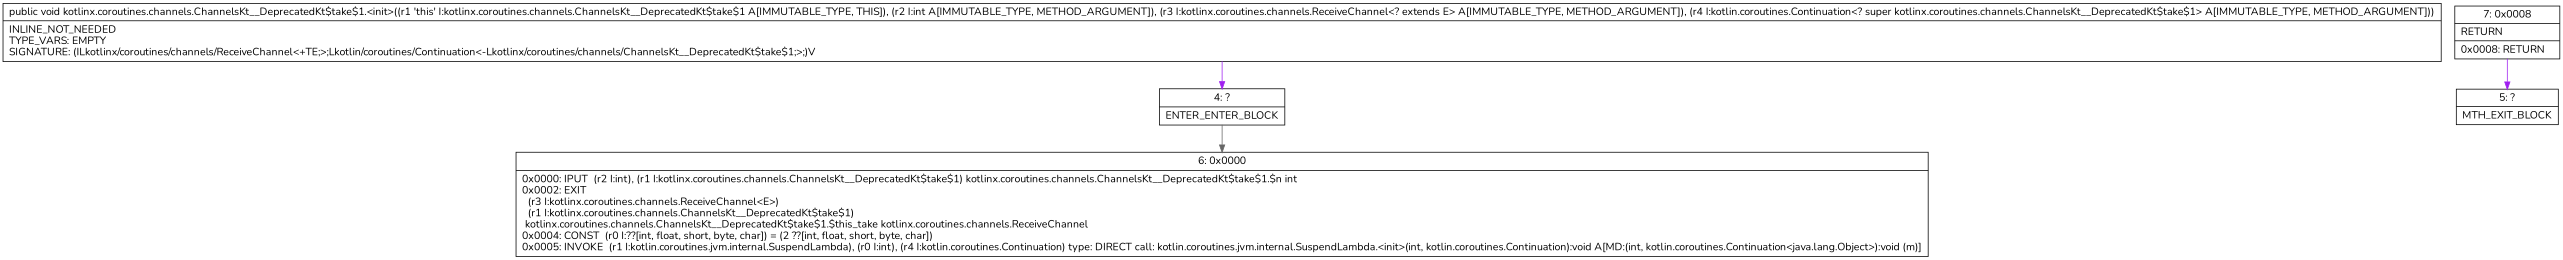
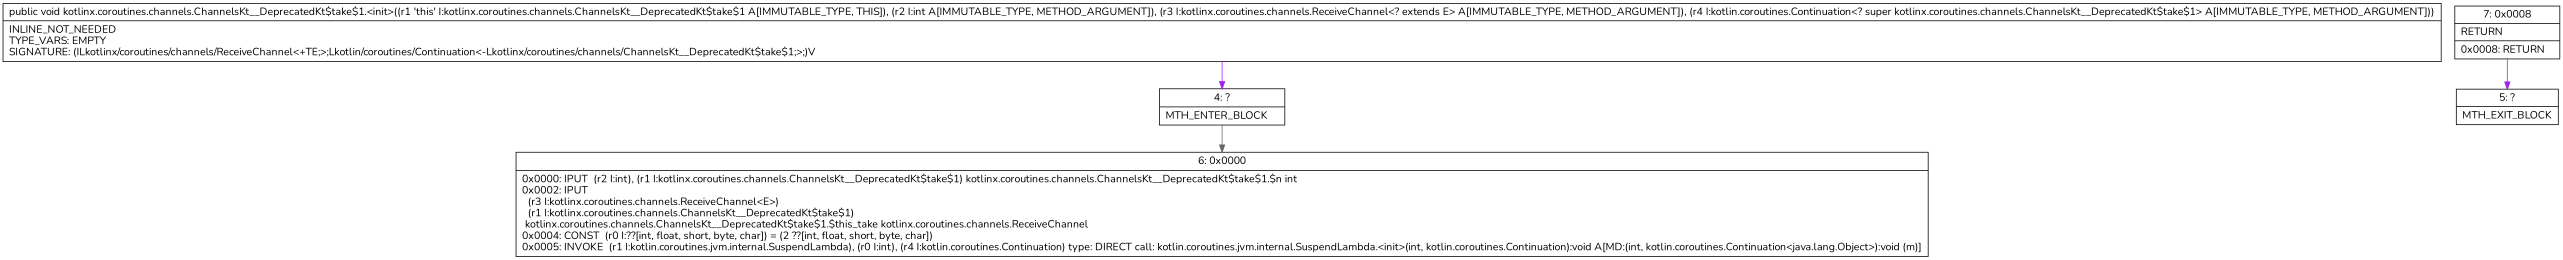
  digraph {
    fontname=Nunito
    node [fontname=Nunito shape=record]
    edge [color=purple fontname=Nunito]
-   n1 [label="{4\:\ ?|ENTER_ENTER_BLOCK\l}"]
-   n2 [label="{6\:\ 0x0000|0x0000: IPUT  (r2 I:int), (r1 I:kotlinx.coroutines.channels.ChannelsKt__DeprecatedKt$take$1) kotlinx.coroutines.channels.ChannelsKt__DeprecatedKt$take$1.$n int \l0x0002: EXIT  \l  (r3 I:kotlinx.coroutines.channels.ReceiveChannel\<E\>)\l  (r1 I:kotlinx.coroutines.channels.ChannelsKt__DeprecatedKt$take$1)\l kotlinx.coroutines.channels.ChannelsKt__DeprecatedKt$take$1.$this_take kotlinx.coroutines.channels.ReceiveChannel \l0x0004: CONST  (r0 I:??[int, float, short, byte, char]) = (2 ??[int, float, short, byte, char]) \l0x0005: INVOKE  (r1 I:kotlin.coroutines.jvm.internal.SuspendLambda), (r0 I:int), (r4 I:kotlin.coroutines.Continuation) type: DIRECT call: kotlin.coroutines.jvm.internal.SuspendLambda.\<init\>(int, kotlin.coroutines.Continuation):void A[MD:(int, kotlin.coroutines.Continuation\<java.lang.Object\>):void (m)]\l}"]
+   n1 [label="{4\:\ ?|MTH_ENTER_BLOCK\l}"]
+   n2 [label="{6\:\ 0x0000|0x0000: IPUT  (r2 I:int), (r1 I:kotlinx.coroutines.channels.ChannelsKt__DeprecatedKt$take$1) kotlinx.coroutines.channels.ChannelsKt__DeprecatedKt$take$1.$n int \l0x0002: IPUT  \l  (r3 I:kotlinx.coroutines.channels.ReceiveChannel\<E\>)\l  (r1 I:kotlinx.coroutines.channels.ChannelsKt__DeprecatedKt$take$1)\l kotlinx.coroutines.channels.ChannelsKt__DeprecatedKt$take$1.$this_take kotlinx.coroutines.channels.ReceiveChannel \l0x0004: CONST  (r0 I:??[int, float, short, byte, char]) = (2 ??[int, float, short, byte, char]) \l0x0005: INVOKE  (r1 I:kotlin.coroutines.jvm.internal.SuspendLambda), (r0 I:int), (r4 I:kotlin.coroutines.Continuation) type: DIRECT call: kotlin.coroutines.jvm.internal.SuspendLambda.\<init\>(int, kotlin.coroutines.Continuation):void A[MD:(int, kotlin.coroutines.Continuation\<java.lang.Object\>):void (m)]\l}"]
    n3 [label="{7\:\ 0x0008|RETURN\l|0x0008: RETURN   \l}"]
    n4 [label="{5\:\ ?|MTH_EXIT_BLOCK\l}"]
    n5 [label="{public void kotlinx.coroutines.channels.ChannelsKt__DeprecatedKt$take$1.\<init\>((r1 'this' I:kotlinx.coroutines.channels.ChannelsKt__DeprecatedKt$take$1 A[IMMUTABLE_TYPE, THIS]), (r2 I:int A[IMMUTABLE_TYPE, METHOD_ARGUMENT]), (r3 I:kotlinx.coroutines.channels.ReceiveChannel\<? extends E\> A[IMMUTABLE_TYPE, METHOD_ARGUMENT]), (r4 I:kotlin.coroutines.Continuation\<? super kotlinx.coroutines.channels.ChannelsKt__DeprecatedKt$take$1\> A[IMMUTABLE_TYPE, METHOD_ARGUMENT]))  | INLINE_NOT_NEEDED\lTYPE_VARS: EMPTY\lSIGNATURE: (ILkotlinx\/coroutines\/channels\/ReceiveChannel\<+TE;\>;Lkotlin\/coroutines\/Continuation\<\-Lkotlinx\/coroutines\/channels\/ChannelsKt__DeprecatedKt$take$1;\>;)V\l}"]
    n1 -> n2 [color=gray40]
    n3 -> n4
    n5 -> n1
  }
